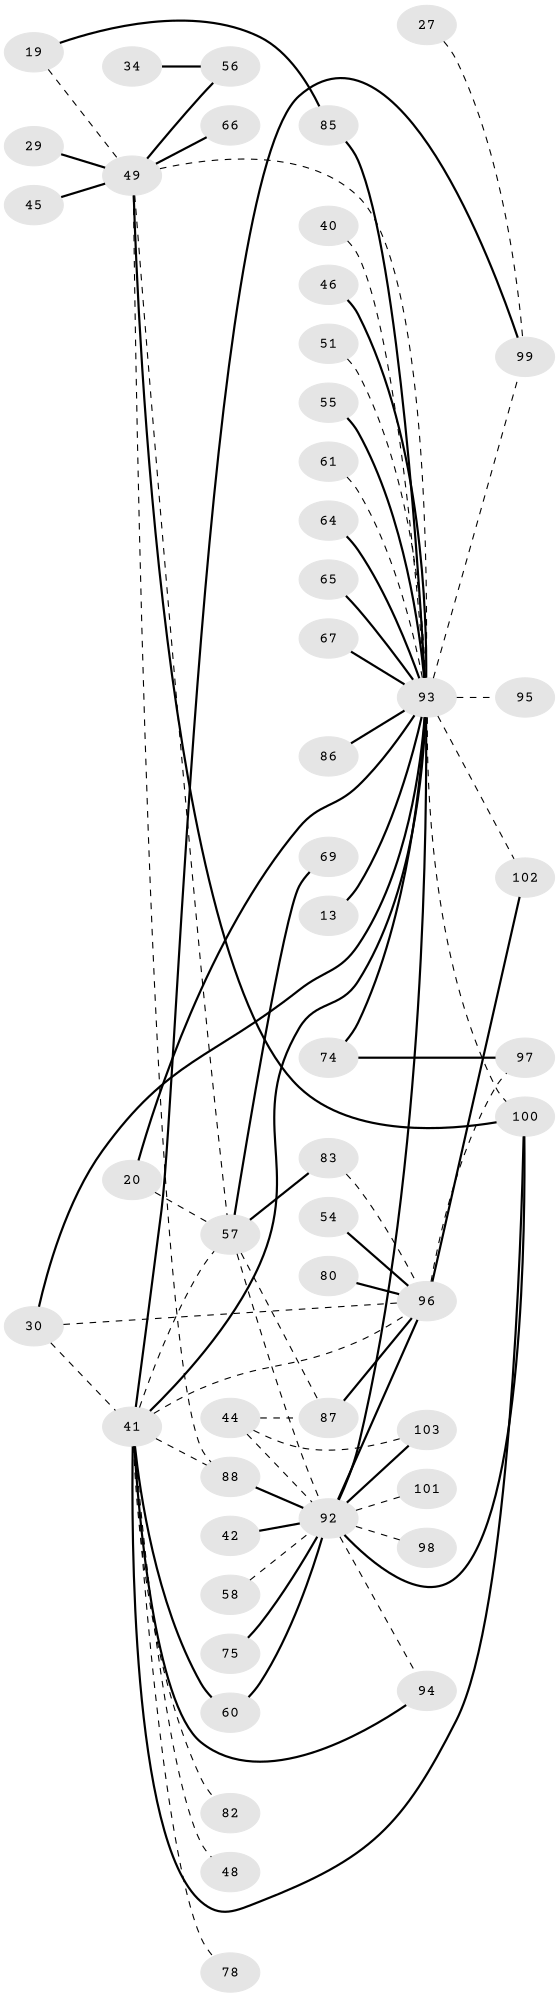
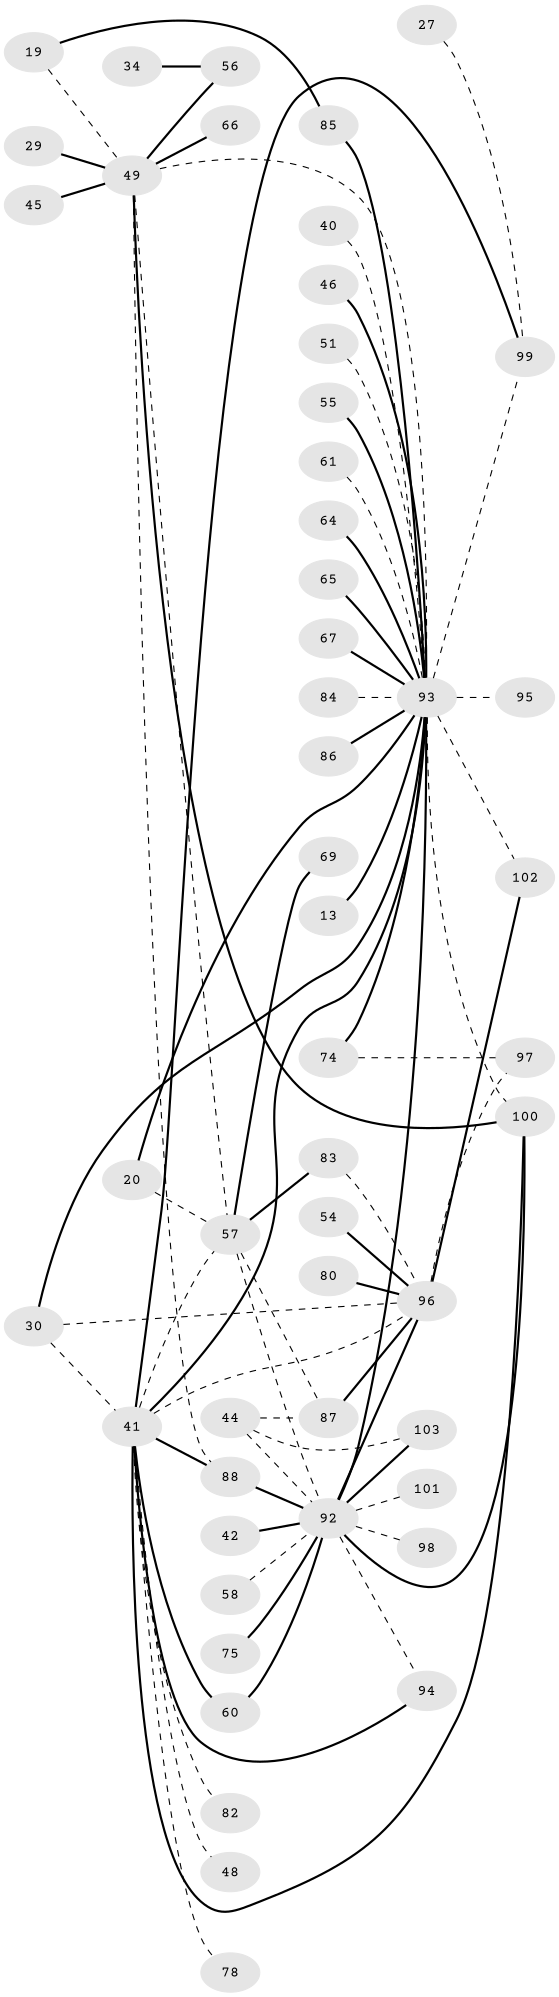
  graph {
    fontname="Courier Prime"
    rankdir=LR
    node [color=gray90 fontname="Courier Prime" style=filled]
    edge [fontname="Courier Prime" style=bold]
    93 [super="+89+50+79"]
    99 [super="+38+77+90"]
    100 [super="+12+70+91"]
    95
    102 [super="+15"]
    13
    49 [super="+10"]
    57 [super="+16+31"]
    88 [super="+17"]
    56
    66
    19
    85 [super="+18"]
    92 [super="+63+81+25+32"]
    87 [super="+7"]
    69
    83 [super="+52"]
    20
    27
    29
    30 [super="+8"]
    41 [super="+36"]
    96 [super="+4+26"]
    48
    60
    78
    82
    94 [super="+9"]
    97 [super="+47"]
    34
    40
    98
    101
    103
    42
    44
    45
    46
    51
    54
    55
    58
    61
    64
    65
    67
    74 [super="+62"]
    75
    80
+   84
    86 [super="+73"]
    93 -- 99 [style=dashed weight=2]
    93 -- 100 [style=dashed weight=2]
    93 -- 95 [style=dashed]
    93 -- 102 [style=dashed]
    13 -- 93
    49 -- 93 [style=dashed weight=4]
    49 -- 100 [weight=3]
    49 -- 57 [style=dashed weight=2]
    49 -- 88 [style=dashed]
    49 -- 56
    49 -- 66
    57 -- 92 [style=dashed weight=5]
    57 -- 87 [style=dashed weight=4]
    57 -- 69
    57 -- 83
    88 -- 92
    19 -- 49 [style=dashed]
    19 -- 85
    85 -- 93 [weight=2]
    92 -- 93 [weight=7]
    92 -- 100
    92 -- 96
    92 -- 94 [style=dashed]
    92 -- 98 [style=dashed]
    92 -- 101 [style=dashed]
    92 -- 103
    87 -- 96 [weight=2]
    83 -- 96 [style=dashed]
    20 -- 93
    20 -- 57 [style=dashed]
    27 -- 99 [style=dashed]
    29 -- 49
    30 -- 93
    30 -- 41 [style=dashed]
    30 -- 96 [style=dashed weight=2]
    41 -- 93
    41 -- 99
    41 -- 100 [weight=2]
    41 -- 57 [style=dashed weight=4]
-   41 -- 88 [style=dashed]
+   41 -- 88
    41 -- 96 [style=dashed]
    41 -- 48 [style=dashed]
    41 -- 60
    41 -- 78 [style=dashed]
    41 -- 82 [style=dashed]
    41 -- 94
    96 -- 102
    96 -- 97 [style=dashed weight=2]
    60 -- 92
    34 -- 56
    40 -- 93 [style=dashed]
    42 -- 92
    44 -- 92 [style=dashed]
    44 -- 87 [style=dashed]
    44 -- 103 [style=dashed]
    45 -- 49
    46 -- 93
    51 -- 93 [style=dashed]
    54 -- 96
    55 -- 93
    58 -- 92 [style=dashed]
    61 -- 93 [style=dashed]
    64 -- 93
    65 -- 93
    67 -- 93
    74 -- 93
-   74 -- 97
+   74 -- 97 [style=dashed]
    75 -- 92
    80 -- 96
+   84 -- 93 [style=dashed]
    86 -- 93
  }
